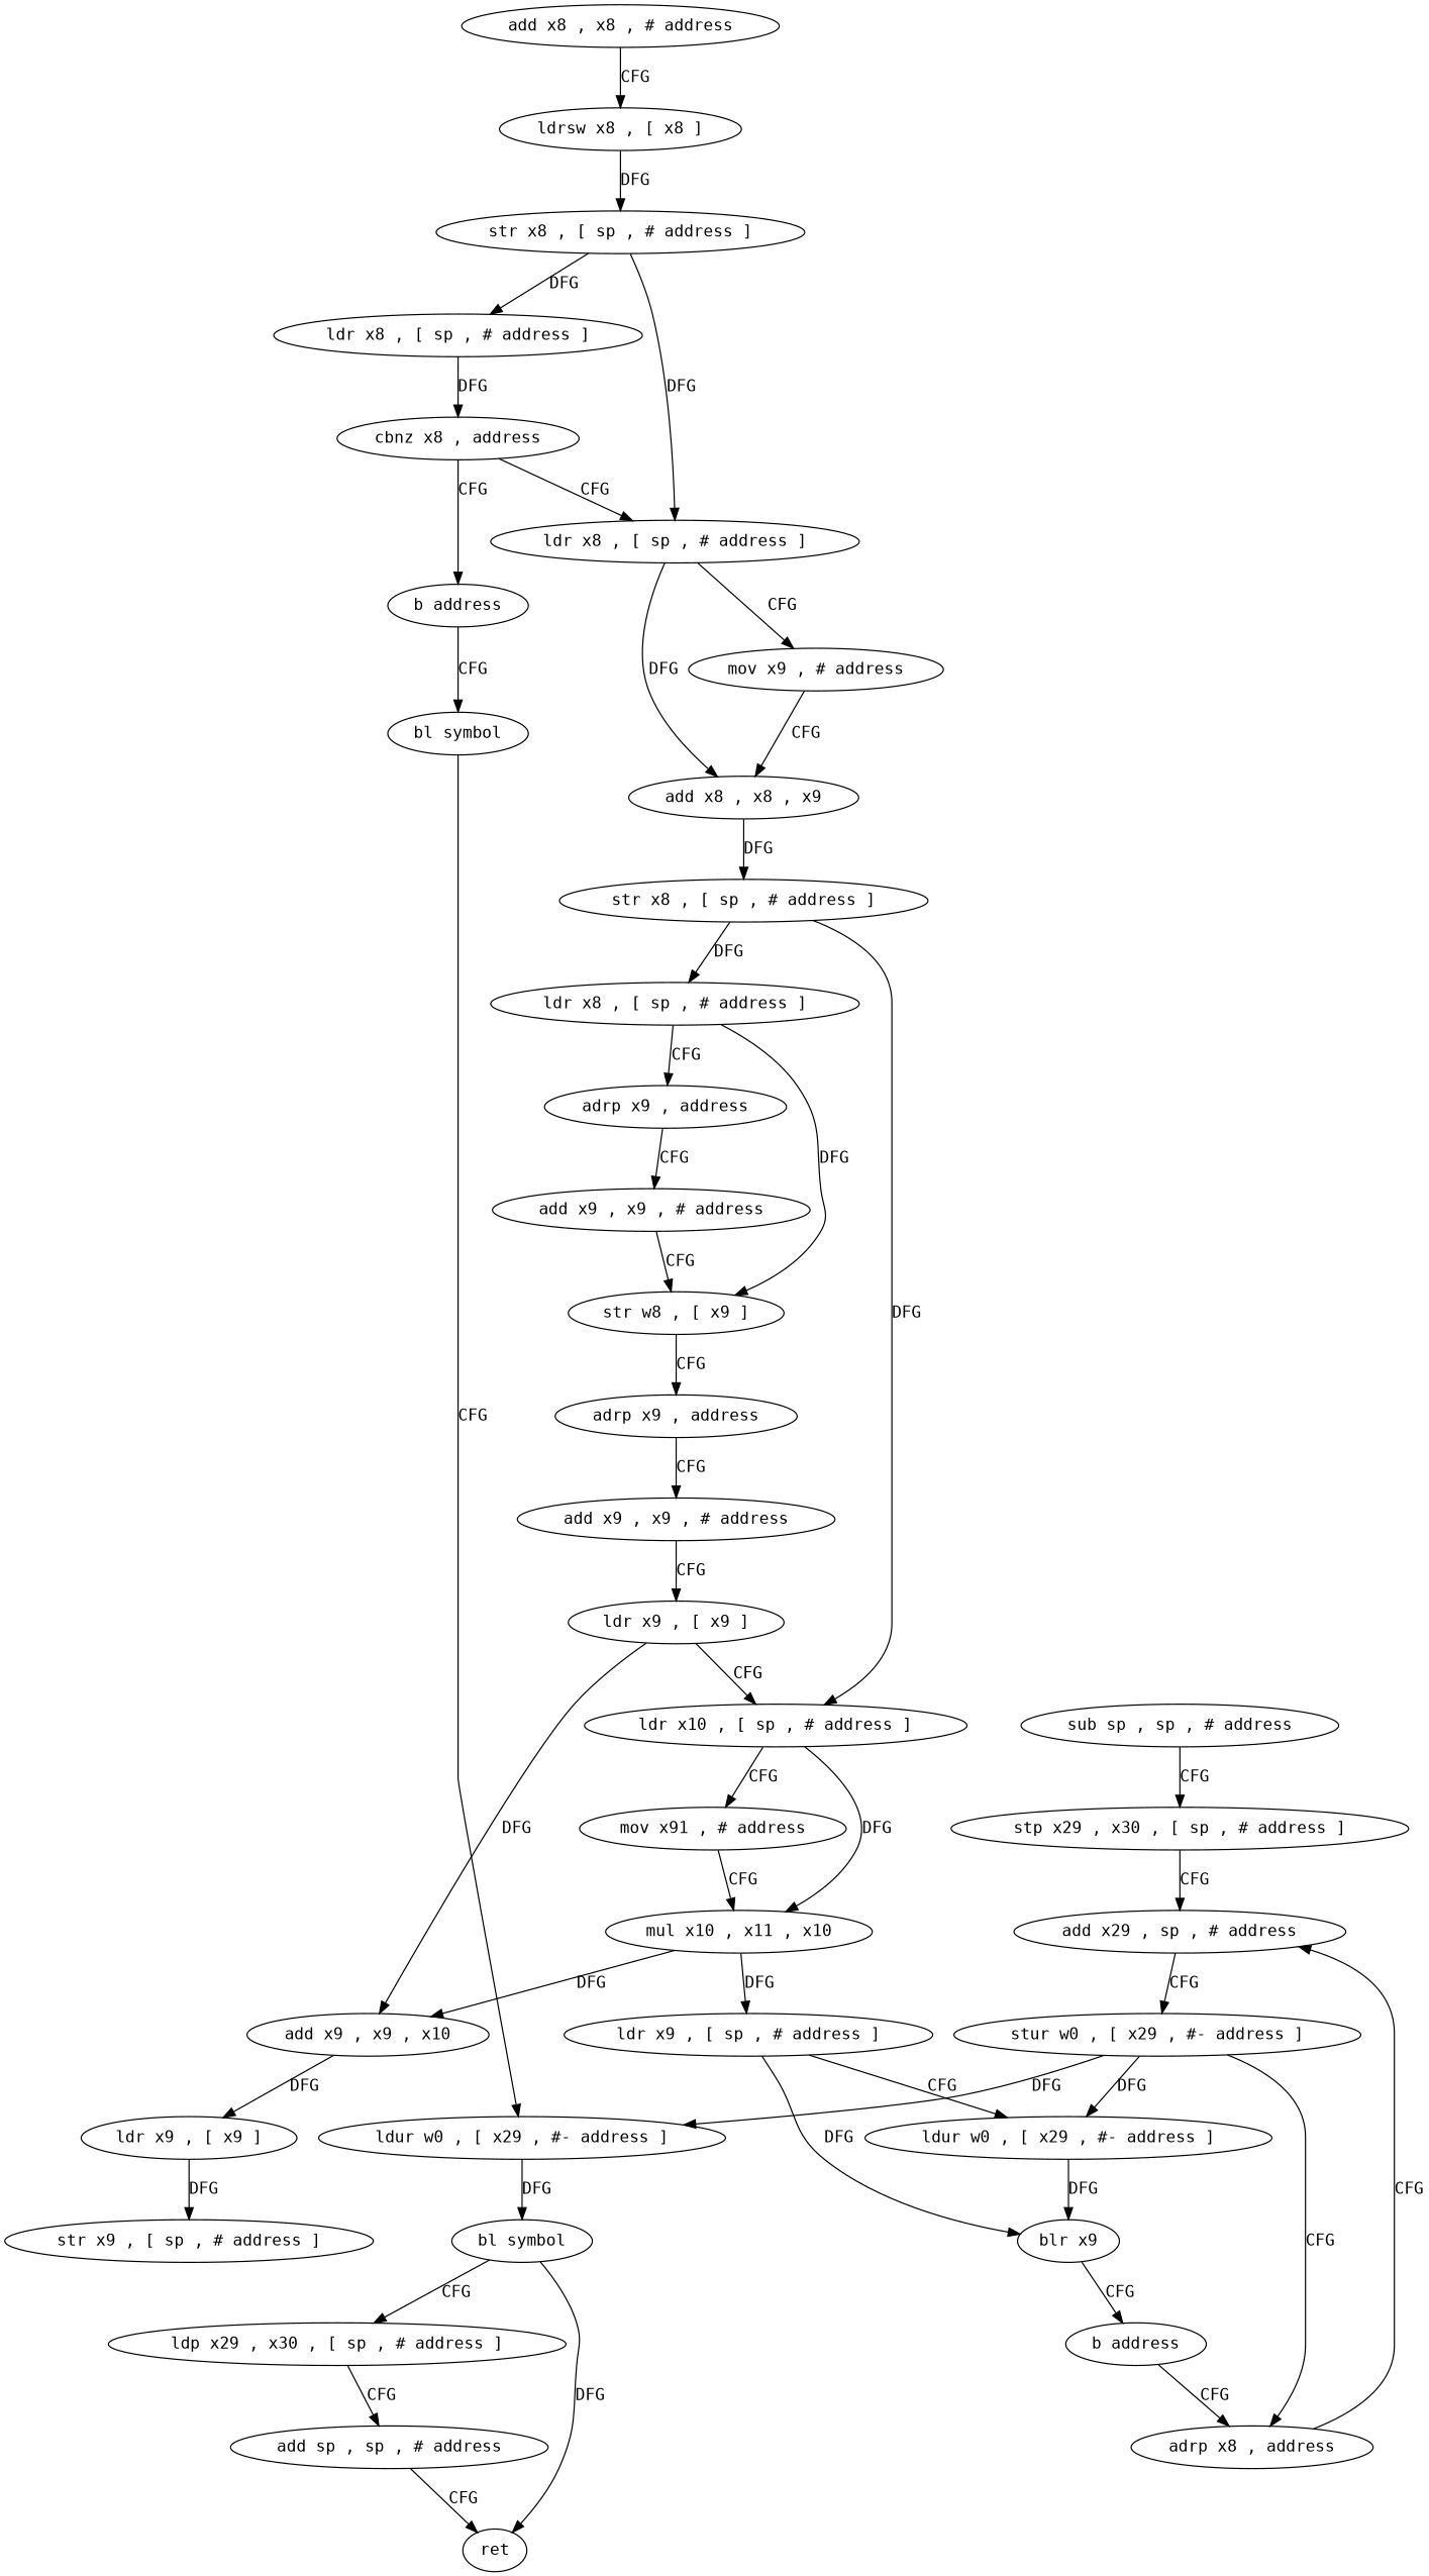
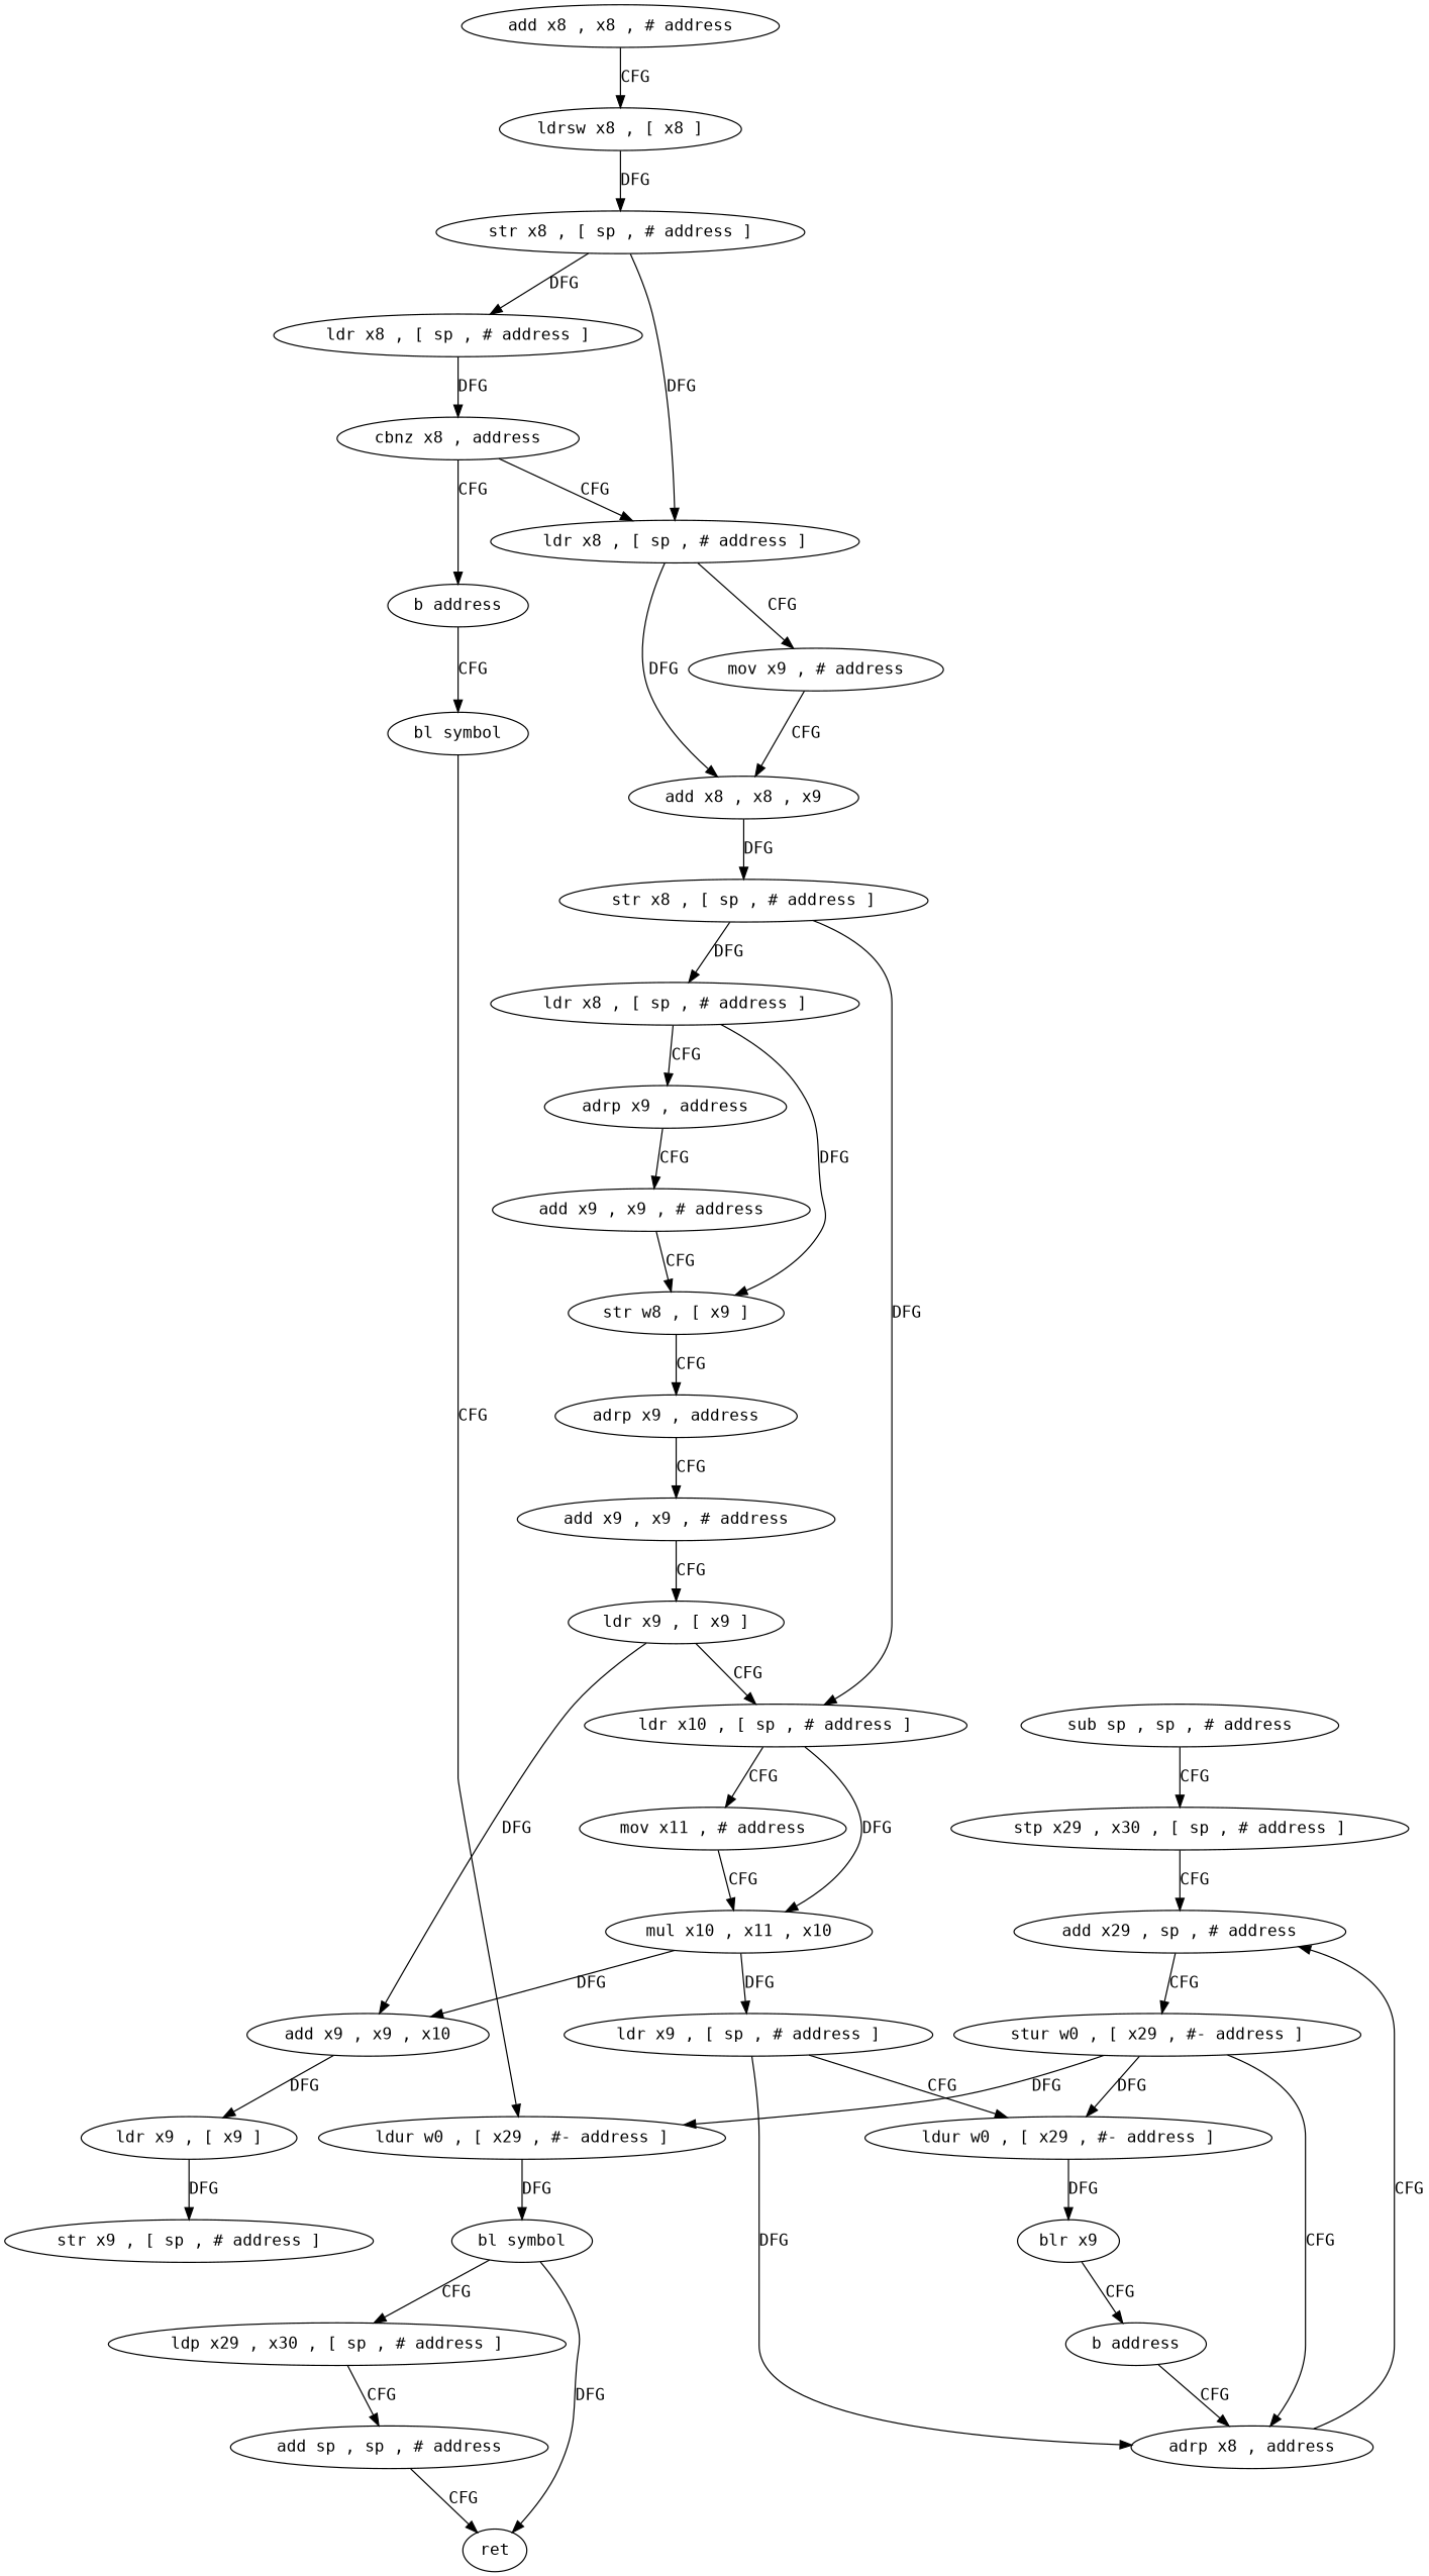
  digraph {
    fontname="DejaVu Sans Mono"
    node [fontname="DejaVu Sans Mono"]
    edge [fontname="DejaVu Sans Mono"]
    n1 [label="sub sp , sp , # address"]
    n2 [label="stp x29 , x30 , [ sp , # address ]"]
    n3 [label="add x29 , sp , # address"]
    n4 [label="stur w0 , [ x29 , #- address ]"]
    n5 [label="adrp x8 , address"]
    n6 [label="ldur w0 , [ x29 , #- address ]"]
    n7 [label="ldur w0 , [ x29 , #- address ]"]
    n8 [label="blr x9"]
    n9 [label="bl symbol"]
    n10 [label="add x8 , x8 , # address"]
    n11 [label="ldrsw x8 , [ x8 ]"]
    n12 [label="ldr x8 , [ sp , # address ]"]
    n13 [label="mov x9 , # address"]
    n14 [label="add x8 , x8 , x9"]
    n15 [label="str x8 , [ sp , # address ]"]
    n16 [label="ldr x8 , [ sp , # address ]"]
    n17 [label="ldr x10 , [ sp , # address ]"]
    n18 [label="adrp x9 , address"]
    n19 [label="str w8 , [ x9 ]"]
-   n20 [label="mov x91 , # address"]
+   n20 [label="mov x11 , # address"]
    n21 [label="mul x10 , x11 , x10"]
    n22 [label="add x9 , x9 , # address"]
    n23 [label="adrp x9 , address"]
    n24 [label="add x9 , x9 , # address"]
    n25 [label="ldr x9 , [ x9 ]"]
    n26 [label="add x9 , x9 , x10"]
    n27 [label="ldr x9 , [ x9 ]"]
    n28 [label="ldr x9 , [ sp , # address ]"]
    n29 [label="str x9 , [ sp , # address ]"]
    n30 [label="b address"]
    n31 [label="b address"]
    n32 [label="bl symbol"]
    n33 [label="str x8 , [ sp , # address ]"]
    n34 [label="ldr x8 , [ sp , # address ]"]
    n35 [label="cbnz x8 , address"]
    n36 [label="ldp x29 , x30 , [ sp , # address ]"]
    n37 [label=ret]
    n38 [label="add sp , sp , # address"]
    n1 -> n2 [label=CFG]
    n2 -> n3 [label=CFG]
    n3 -> n4 [label=CFG]
    n4 -> n5 [label=CFG]
    n4 -> n6 [label=DFG]
    n4 -> n7 [label=DFG]
    n5 -> n3 [label=CFG]
    n6 -> n8 [label=DFG]
    n7 -> n9 [label=DFG]
    n8 -> n30 [label=CFG]
    n9 -> n36 [label=CFG]
    n9 -> n37 [label=DFG]
    n10 -> n11 [label=CFG]
    n11 -> n33 [label=DFG]
    n12 -> n13 [label=CFG]
    n12 -> n14 [label=DFG]
    n13 -> n14 [label=CFG]
    n14 -> n15 [label=DFG]
    n15 -> n16 [label=DFG]
    n15 -> n17 [label=DFG]
    n16 -> n18 [label=CFG]
    n16 -> n19 [label=DFG]
    n17 -> n20 [label=CFG]
    n17 -> n21 [label=DFG]
    n18 -> n22 [label=CFG]
    n19 -> n23 [label=CFG]
    n20 -> n21 [label=CFG]
    n21 -> n26 [label=DFG]
    n21 -> n28 [label=DFG]
    n22 -> n19 [label=CFG]
    n23 -> n24 [label=CFG]
    n24 -> n25 [label=CFG]
    n25 -> n17 [label=CFG]
    n25 -> n26 [label=DFG]
    n26 -> n27 [label=DFG]
    n27 -> n29 [label=DFG]
    n28 -> n6 [label=CFG]
-   n28 -> n8 [label=DFG]
+   n28 -> n5 [label=DFG]
    n30 -> n5 [label=CFG]
    n31 -> n32 [label=CFG]
    n32 -> n7 [label=CFG]
    n33 -> n12 [label=DFG]
    n33 -> n34 [label=DFG]
    n34 -> n35 [label=DFG]
    n35 -> n12 [label=CFG]
    n35 -> n31 [label=CFG]
    n36 -> n38 [label=CFG]
    n38 -> n37 [label=CFG]
  }
